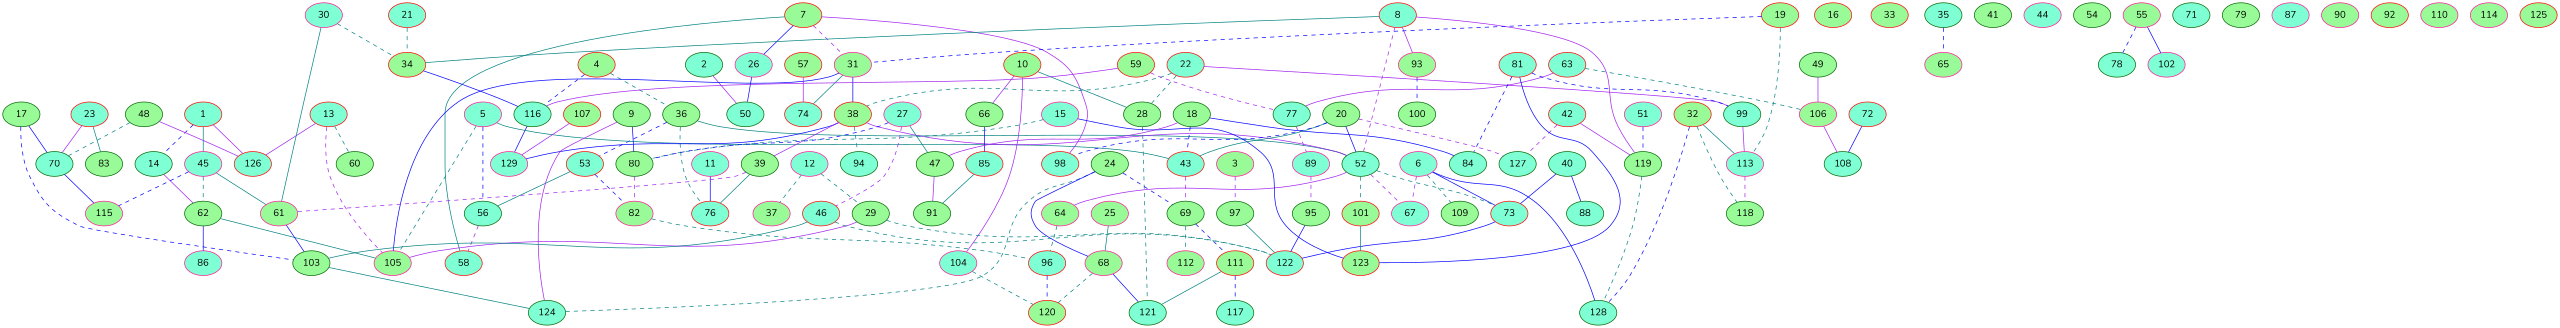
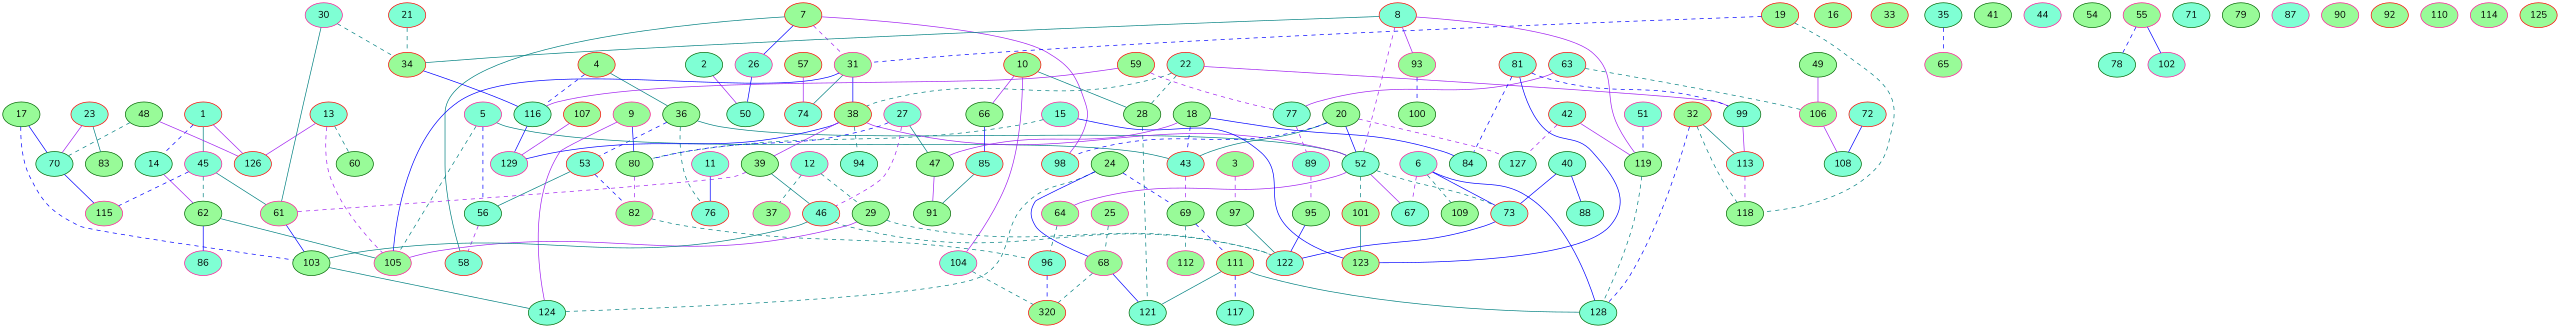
  graph {
    fontname=Nunito
    node [color=darkgreen fillcolor=palegreen fontname=Nunito style=filled]
    edge [color=teal fontname=Nunito style=solid]
    1 [color=red fillcolor=aquamarine]
    14 [fillcolor=aquamarine]
    45 [color=deeppink fillcolor=aquamarine]
    126 [color=red fillcolor=aquamarine]
    62
    61 [color=deeppink]
    115 [color=deeppink]
    2 [fillcolor=aquamarine]
    50 [fillcolor=aquamarine]
    3 [color=deeppink]
    97
    122 [color=red fillcolor=aquamarine]
    4 [color=red]
    36
    116 [fillcolor=aquamarine]
    52 [fillcolor=aquamarine]
    76 [color=red fillcolor=aquamarine]
    53 [color=red fillcolor=aquamarine]
    129 [color=deeppink fillcolor=aquamarine]
    5 [color=deeppink fillcolor=aquamarine]
    43 [color=red fillcolor=aquamarine]
    56 [fillcolor=aquamarine]
    105 [color=deeppink]
    69
    58 [color=red fillcolor=aquamarine]
    6 [color=deeppink fillcolor=aquamarine]
-   67 [color=deeppink fillcolor=aquamarine]
+   67 [fillcolor=aquamarine]
    73 [color=red fillcolor=aquamarine]
    109
    128 [fillcolor=aquamarine]
    7 [color=red]
    26 [color=deeppink fillcolor=aquamarine]
    31 [color=deeppink]
    98 [color=red fillcolor=aquamarine]
    38 [color=red]
    74 [color=red fillcolor=aquamarine]
    8 [color=red fillcolor=aquamarine]
    34 [color=red]
    93 [color=deeppink]
    119
    64 [color=deeppink]
    101 [color=red]
    100
-   9
+   9 [color=deeppink]
    80
    124 [fillcolor=aquamarine]
    82 [color=deeppink]
    10 [color=red]
    28
    66
    104 [color=deeppink fillcolor=aquamarine]
    121 [fillcolor=aquamarine]
    85 [color=red fillcolor=aquamarine]
-   120 [color=red]
+   120 [color=red label=320]
    11 [color=deeppink fillcolor=aquamarine]
    12 [color=deeppink fillcolor=aquamarine]
    29
    37 [color=deeppink]
    13 [color=red fillcolor=aquamarine]
    60
    86 [color=deeppink fillcolor=aquamarine]
    15 [color=deeppink fillcolor=aquamarine]
    123 [color=red]
    16 [color=red]
    70 [fillcolor=aquamarine]
    17
    103
    96 [color=red fillcolor=aquamarine]
    18
    47
    84 [fillcolor=aquamarine]
    91
    19 [color=red]
-   113 [color=deeppink fillcolor=aquamarine]
+   113 [color=red fillcolor=aquamarine]
    118
    20
    127 [fillcolor=aquamarine]
    21 [color=red fillcolor=aquamarine]
    22 [color=red fillcolor=aquamarine]
    99 [fillcolor=aquamarine]
    39
    94 [fillcolor=aquamarine]
    23 [color=red fillcolor=aquamarine]
    83
    24
    68 [color=deeppink]
    111 [color=red]
    112 [color=deeppink]
    25 [color=deeppink]
    27 [color=deeppink fillcolor=aquamarine]
    46 [color=red fillcolor=aquamarine]
    30 [color=deeppink fillcolor=aquamarine]
    32 [color=red]
    33 [color=red]
    35 [fillcolor=aquamarine]
    65 [color=deeppink]
    40 [fillcolor=aquamarine]
    88 [fillcolor=aquamarine]
    41
    42 [color=red fillcolor=aquamarine]
    44 [color=deeppink fillcolor=aquamarine]
    48
    106 [color=deeppink]
    49
    108 [fillcolor=aquamarine]
    51 [color=deeppink fillcolor=aquamarine]
    54
    55 [color=deeppink]
    78 [fillcolor=aquamarine]
    102 [color=deeppink fillcolor=aquamarine]
    57 [color=red]
    59 [color=red]
    77 [fillcolor=aquamarine]
    89 [color=deeppink fillcolor=aquamarine]
    63 [color=red fillcolor=aquamarine]
    117 [fillcolor=aquamarine]
    71 [fillcolor=aquamarine]
    72 [color=red fillcolor=aquamarine]
    95
    79
    81 [color=red fillcolor=aquamarine]
    87 [color=deeppink fillcolor=aquamarine]
    90 [color=deeppink]
    92 [color=red]
    107 [color=red]
    110 [color=deeppink]
    114 [color=deeppink]
    125 [color=red]
    1 -- 14 [color=blue style=dashed]
    1 -- 45
    1 -- 126 [color=purple]
    14 -- 62 [color=purple]
    45 -- 62 [style=dashed]
    45 -- 61
    45 -- 115 [color=blue style=dashed]
    62 -- 105
    62 -- 86 [color=blue]
    61 -- 103 [color=blue]
    2 -- 50 [color=purple]
    3 -- 97 [color=purple style=dashed]
    97 -- 122
-   4 -- 36 [style=dashed]
+   4 -- 36
    4 -- 116 [color=blue style=dashed]
    36 -- 52
    36 -- 76 [style=dashed]
    36 -- 53 [color=blue style=dashed]
    116 -- 129 [color=blue]
-   52 -- 67 [color=purple style=dashed]
+   52 -- 67 [color=purple]
    52 -- 73 [style=dashed]
    52 -- 64 [color=purple]
    52 -- 101 [style=dashed]
    53 -- 56
    53 -- 82 [color=blue style=dashed]
    5 -- 43
    5 -- 56 [color=blue style=dashed]
    5 -- 105 [style=dashed]
    43 -- 69 [color=purple style=dashed]
    56 -- 58 [color=purple style=dashed]
    69 -- 111 [color=blue style=dashed]
    69 -- 112 [style=dashed]
    6 -- 67 [color=purple style=dashed]
    6 -- 73 [color=blue]
    6 -- 109 [style=dashed]
    6 -- 128 [color=blue]
    73 -- 122 [color=blue]
    7 -- 58
    7 -- 26 [color=blue]
    7 -- 31 [color=purple style=dashed]
    7 -- 98 [color=purple]
    26 -- 50 [color=blue]
    31 -- 105 [color=blue]
    31 -- 38 [color=blue]
    31 -- 74
    38 -- 52 [color=purple]
    38 -- 129 [color=blue]
    38 -- 39 [color=purple]
    38 -- 94 [style=dashed]
    8 -- 52 [color=purple style=dashed]
    8 -- 34
    8 -- 93 [color=purple]
    8 -- 119 [color=purple]
    34 -- 116 [color=blue]
    93 -- 100 [color=blue style=dashed]
    119 -- 128 [style=dashed]
    64 -- 96 [style=dashed]
    101 -- 123
    9 -- 80 [color=blue]
    9 -- 124 [color=purple]
    80 -- 82 [color=purple style=dashed]
    82 -- 96 [style=dashed]
    10 -- 28
    10 -- 66 [color=purple]
    10 -- 104 [color=purple]
    28 -- 121 [style=dashed]
    66 -- 85 [color=blue]
    104 -- 120 [style=dashed]
    85 -- 91
    11 -- 76 [color=blue]
    12 -- 29 [style=dashed]
    12 -- 37 [style=dashed]
    29 -- 122 [style=dashed]
    29 -- 105 [color=purple]
    13 -- 126 [color=purple]
    13 -- 105 [color=purple style=dashed]
    13 -- 60 [style=dashed]
    15 -- 80 [style=dashed]
    15 -- 123 [color=blue]
    70 -- 115 [color=blue]
    17 -- 70 [color=blue]
    17 -- 103 [color=blue style=dashed]
    103 -- 124
    96 -- 120 [color=blue style=dashed]
    18 -- 43 [color=blue style=dashed]
    18 -- 47 [color=purple]
    18 -- 84 [color=blue]
    47 -- 91 [color=purple]
    19 -- 31 [color=blue style=dashed]
-   19 -- 113 [style=dashed]
+   19 -- 118 [style=dashed]
    113 -- 118 [color=purple style=dashed]
    20 -- 52 [color=blue]
    20 -- 43
    20 -- 98 [color=blue style=dashed]
    20 -- 127 [color=purple style=dashed]
    21 -- 34 [style=dashed]
    22 -- 38 [style=dashed]
    22 -- 28 [style=dashed]
    22 -- 99 [color=purple]
    99 -- 113 [color=purple]
    39 -- 61 [color=purple style=dashed]
-   39 -- 76
+   39 -- 46
    23 -- 70 [color=purple]
    23 -- 83
    24 -- 69 [color=blue style=dashed]
    24 -- 124 [style=dashed]
    24 -- 68 [color=blue]
    68 -- 121 [color=blue]
    68 -- 120 [style=dashed]
+   111 -- 128
    111 -- 121
    111 -- 117 [color=blue style=dashed]
-   25 -- 68
+   25 -- 68 [style=dashed]
    27 -- 80 [color=blue style=dashed]
    27 -- 47
    27 -- 46 [color=purple style=dashed]
    46 -- 122 [style=dashed]
    46 -- 103
    30 -- 61
    30 -- 34 [style=dashed]
    32 -- 128 [color=blue style=dashed]
    32 -- 113
    32 -- 118 [style=dashed]
    35 -- 65 [color=blue style=dashed]
    40 -- 73 [color=blue]
    40 -- 88 [color=blue]
    42 -- 119 [color=purple]
    42 -- 127 [color=purple style=dashed]
    48 -- 126 [color=purple]
    48 -- 70 [style=dashed]
    106 -- 108 [color=purple]
    49 -- 106 [color=purple]
    51 -- 119 [color=blue style=dashed]
    55 -- 78 [color=blue style=dashed]
    55 -- 102 [color=blue]
    57 -- 74 [color=purple]
    59 -- 116 [color=purple]
    59 -- 77 [color=purple style=dashed]
    77 -- 89 [color=purple style=dashed]
    89 -- 95 [color=purple style=dashed]
    63 -- 106 [style=dashed]
    63 -- 77 [color=purple]
    72 -- 108 [color=blue]
    95 -- 122 [color=blue]
    81 -- 123 [color=blue]
    81 -- 84 [color=blue style=dashed]
    81 -- 99 [color=blue style=dashed]
    107 -- 129 [color=purple]
  }
